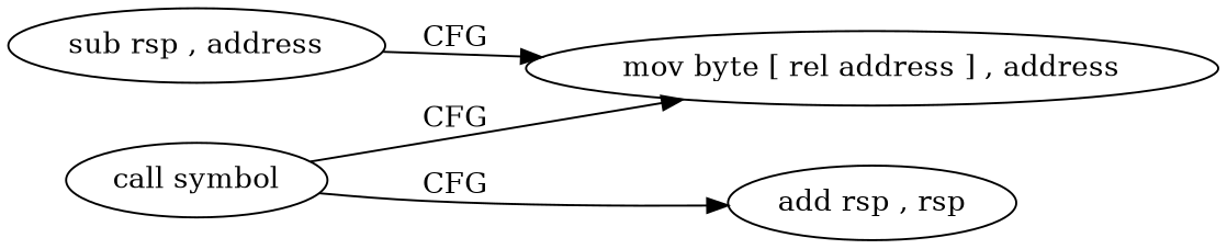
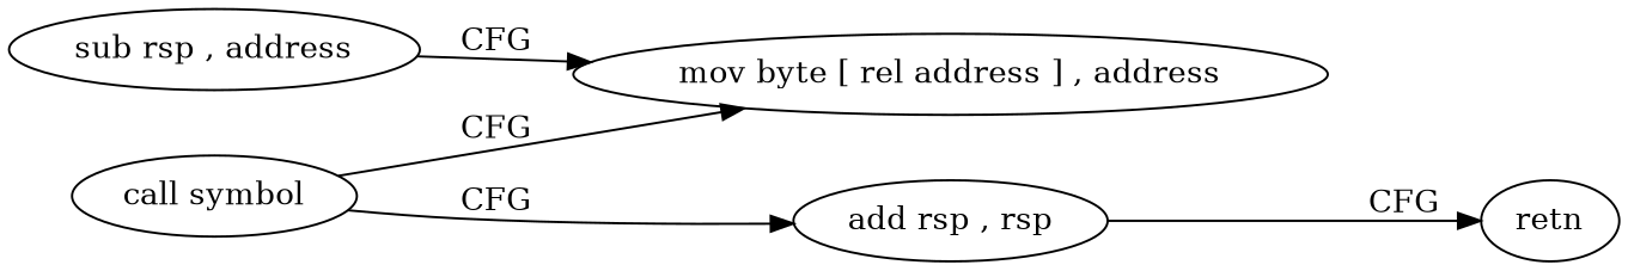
  digraph {
    rankdir=LR
    n1 [label="sub rsp , address"]
    n2 [label="mov byte [ rel address ] , address"]
    n3 [label="call symbol"]
    n4 [label="add rsp , rsp"]
+   n5 [label=retn]
    n1 -> n2 [label=CFG]
    n3 -> n2 [label=CFG]
    n3 -> n4 [label=CFG]
+   n4 -> n5 [label=CFG]
  }
